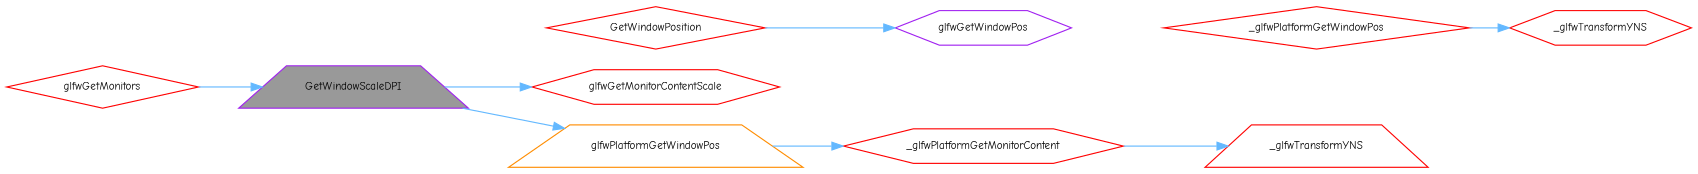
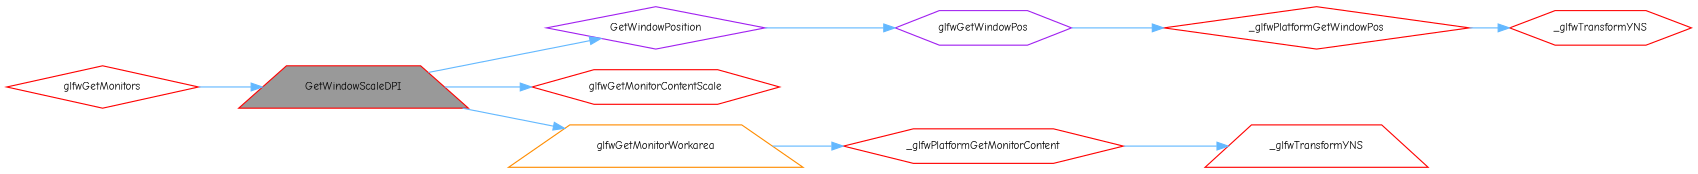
  digraph {
    fontname="Comic Neue"
    rankdir=LR
    node [color=red fillcolor=white fontname="Comic Neue" fontsize=10 shape=hexagon style=filled]
    edge [color=steelblue1 fontname="Comic Neue" fontsize=10 labelfontname=Helvetica labelfontsize=10 style=solid]
-   n1 [color=purple fillcolor=grey60 fontcolor=black height=0.2 label=GetWindowScaleDPI shape=trapezium width=0.4]
-   n2 [height=0.2 label=GetWindowPosition shape=diamond width=0.4]
+   n1 [fillcolor=grey60 fontcolor=black height=0.2 label=GetWindowScaleDPI shape=trapezium width=0.4]
+   n2 [color=purple height=0.2 label=GetWindowPosition shape=diamond width=0.4]
    n3 [height=0.2 label=glfwGetMonitorContentScale width=0.4]
-   n4 [color=darkorange height=0.2 label=glfwPlatformGetWindowPos shape=trapezium width=0.4]
+   n4 [color=darkorange height=0.2 label=glfwGetMonitorWorkarea shape=trapezium width=0.4]
    n5 [color=purple height=0.2 label=glfwGetWindowPos width=0.4]
    n6 [height=0.2 label=glfwGetMonitors shape=diamond width=0.4]
    n7 [height=0.2 label=_glfwPlatformGetMonitorContent width=0.4]
    n8 [height=0.2 label=_glfwPlatformGetWindowPos shape=diamond width=0.4]
    n9 [height=0.2 label=_glfwTransformYNS width=0.4]
    n10 [height=0.2 label=_glfwTransformYNS shape=trapezium width=0.4]
+   n1 -> n2
    n1 -> n3
    n1 -> n4
    n2 -> n5
    n4 -> n7
+   n5 -> n8
    n6 -> n1
    n7 -> n10
    n8 -> n9
  }
